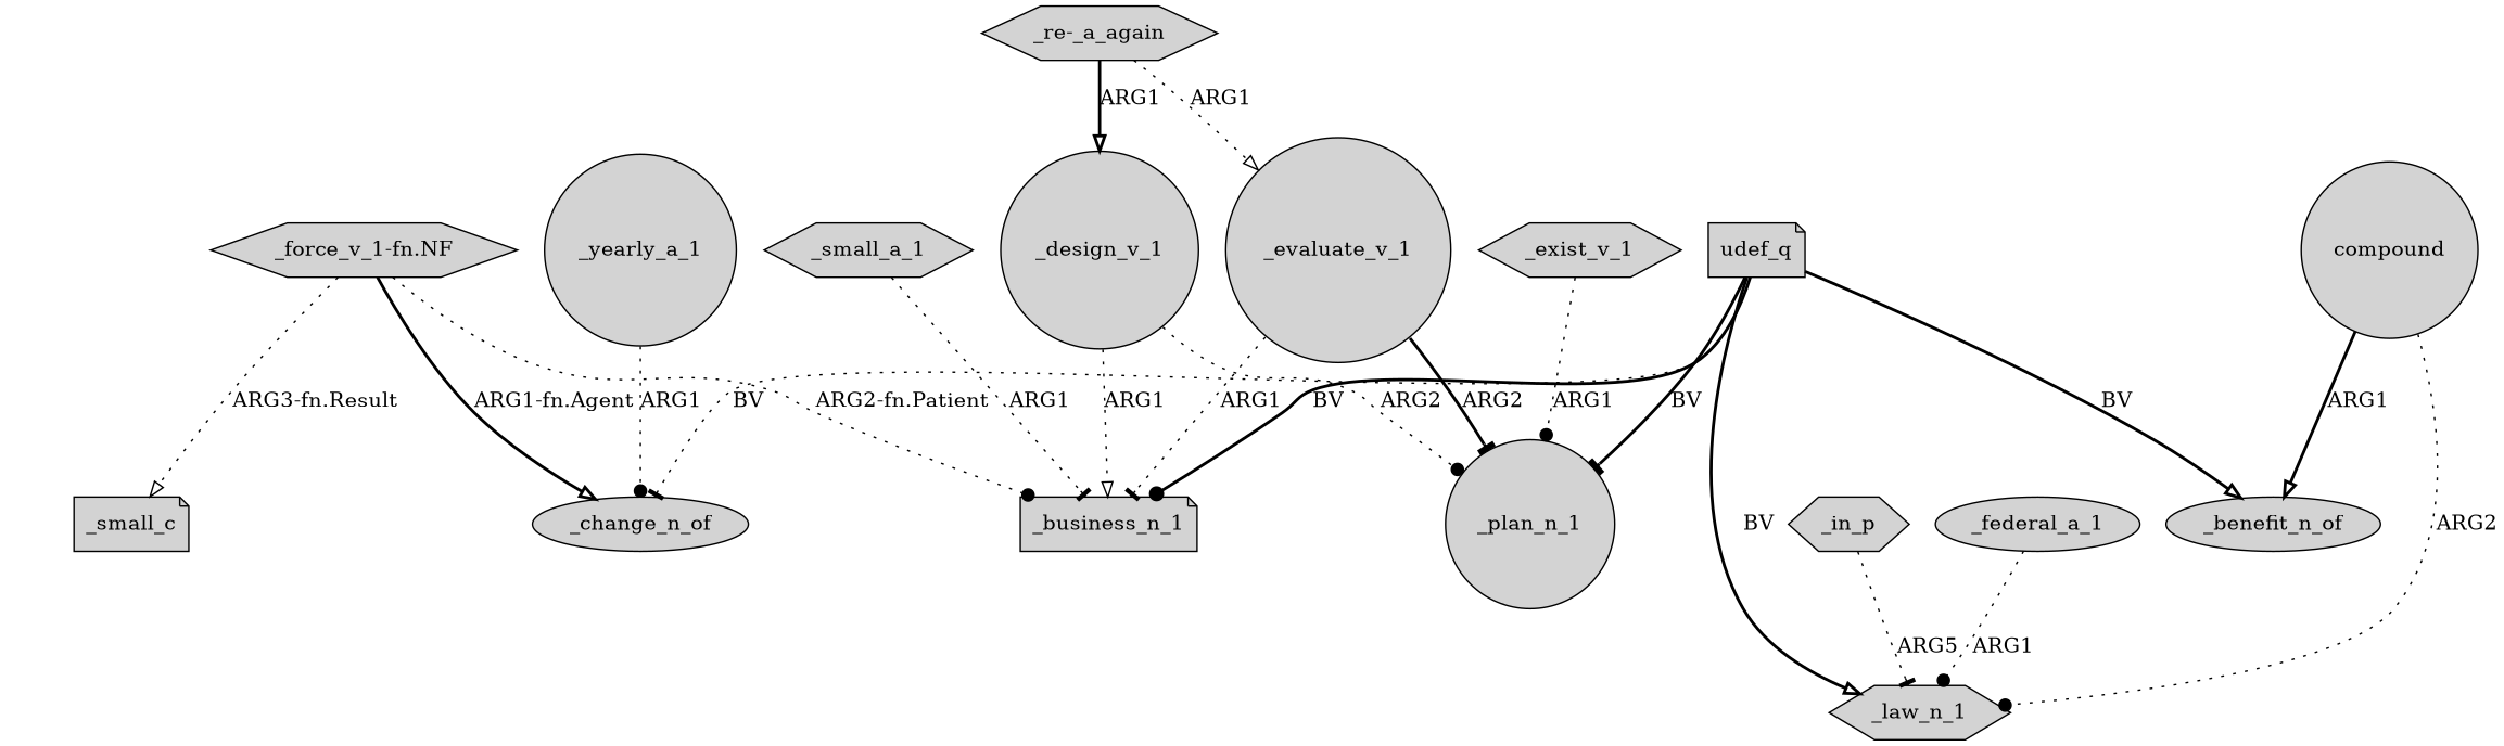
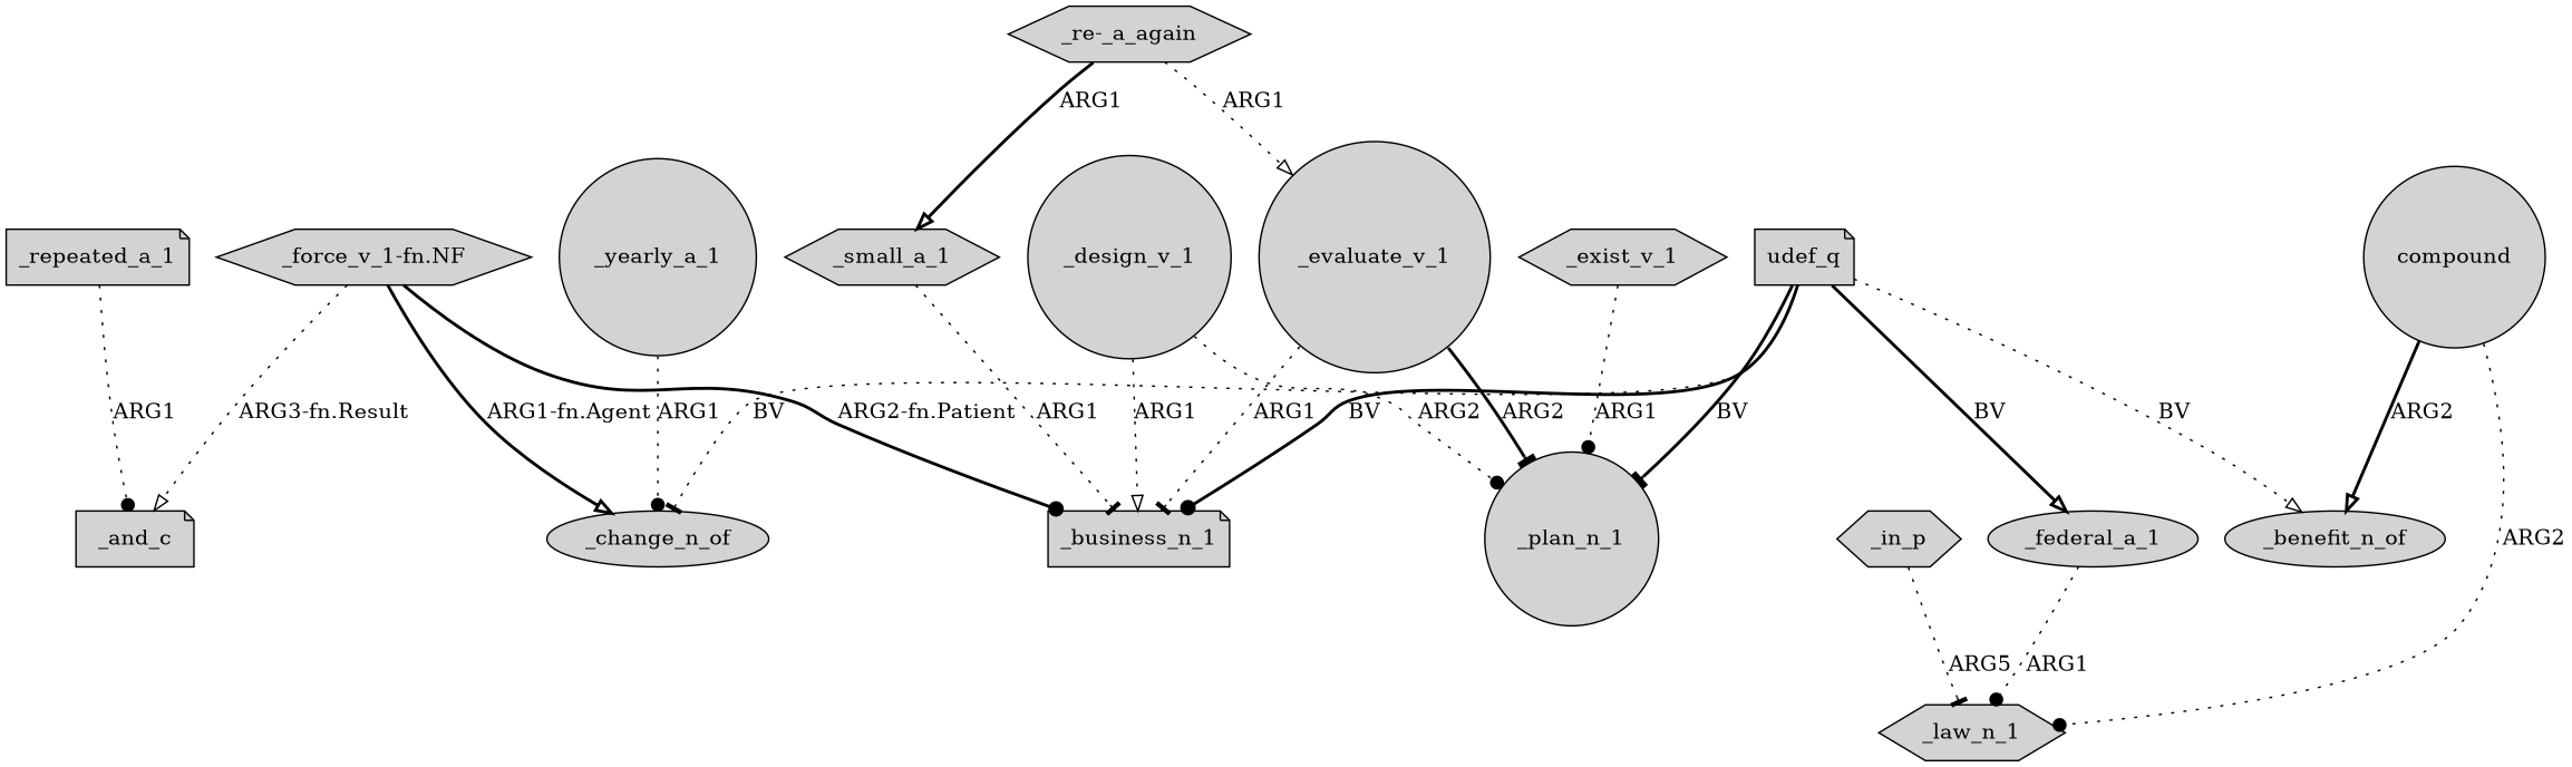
  digraph {
    node [shape=hexagon style=filled]
    edge [arrowhead=onormal style=dotted]
-   _and_c [shape=note label=_small_c]
+   _and_c [shape=note]
    "_force_v_1-fn.NF"
    _change_n_of [shape=ellipse]
    _business_n_1 [shape=note]
    _plan_n_1 [shape=circle]
    _exist_v_1
    udef_q [shape=note]
    _law_n_1
    _benefit_n_of [shape=ellipse]
    _evaluate_v_1 [shape=circle]
    _yearly_a_1 [shape=circle]
    _in_p
    _design_v_1 [shape=circle]
+   _repeated_a_1 [shape=note]
    _small_a_1
    compound [shape=circle]
    "_re-_a_again"
    _federal_a_1 [shape=ellipse]
    "_force_v_1-fn.NF" -> _and_c [label="ARG3-fn.Result"]
    "_force_v_1-fn.NF" -> _change_n_of [label="ARG1-fn.Agent" style=bold]
-   "_force_v_1-fn.NF" -> _business_n_1 [arrowhead=dot label="ARG2-fn.Patient"]
+   "_force_v_1-fn.NF" -> _business_n_1 [arrowhead=dot label="ARG2-fn.Patient" style=bold]
    _exist_v_1 -> _plan_n_1 [arrowhead=dot label=ARG1]
    udef_q -> _change_n_of [arrowhead=tee label=BV]
    udef_q -> _business_n_1 [arrowhead=dot label=BV style=bold]
    udef_q -> _plan_n_1 [arrowhead=tee label=BV style=bold]
-   udef_q -> _law_n_1 [label=BV style=bold]
-   udef_q -> _benefit_n_of [label=BV style=bold]
+   udef_q -> _federal_a_1 [label=BV style=bold]
+   udef_q -> _benefit_n_of [label=BV]
    _evaluate_v_1 -> _business_n_1 [arrowhead=tee label=ARG1]
    _evaluate_v_1 -> _plan_n_1 [arrowhead=tee label=ARG2 style=bold]
    _yearly_a_1 -> _change_n_of [arrowhead=dot label=ARG1]
    _in_p -> _law_n_1 [arrowhead=tee label=ARG5]
    _design_v_1 -> _business_n_1 [label=ARG1]
    _design_v_1 -> _plan_n_1 [arrowhead=dot label=ARG2]
+   _repeated_a_1 -> _and_c [arrowhead=dot label=ARG1]
    _small_a_1 -> _business_n_1 [arrowhead=tee label=ARG1]
    compound -> _law_n_1 [arrowhead=dot label=ARG2]
-   compound -> _benefit_n_of [label=ARG1 style=bold]
+   compound -> _benefit_n_of [label=ARG2 style=bold]
    "_re-_a_again" -> _evaluate_v_1 [label=ARG1]
-   "_re-_a_again" -> _design_v_1 [label=ARG1 style=bold]
+   "_re-_a_again" -> _small_a_1 [label=ARG1 style=bold]
    _federal_a_1 -> _law_n_1 [arrowhead=dot label=ARG1]
  }
